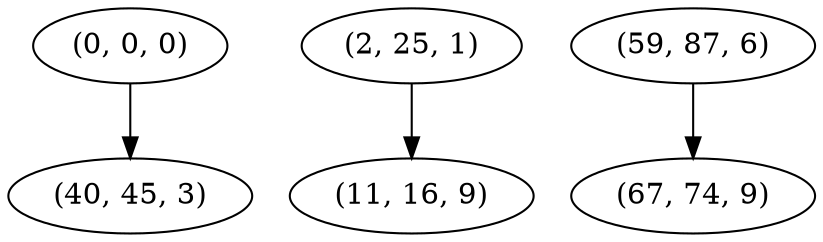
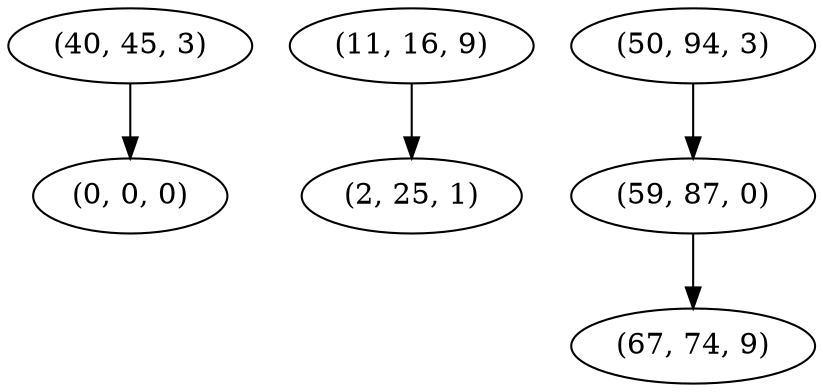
  digraph {
    "(0, 0, 0)"
    "(40, 45, 3)"
    "(2, 25, 1)"
    "(11, 16, 9)"
-   "(59, 87, 6)"
+   "(50, 94, 3)"
+   "(59, 87, 6)" [label="(59, 87, 0)"]
    n7 [label="(67, 74, 9)"]
-   "(0, 0, 0)" -> "(40, 45, 3)"
-   "(2, 25, 1)" -> "(11, 16, 9)"
+   "(40, 45, 3)" -> "(0, 0, 0)"
+   "(11, 16, 9)" -> "(2, 25, 1)"
+   "(50, 94, 3)" -> "(59, 87, 6)"
    "(59, 87, 6)" -> n7
  }
